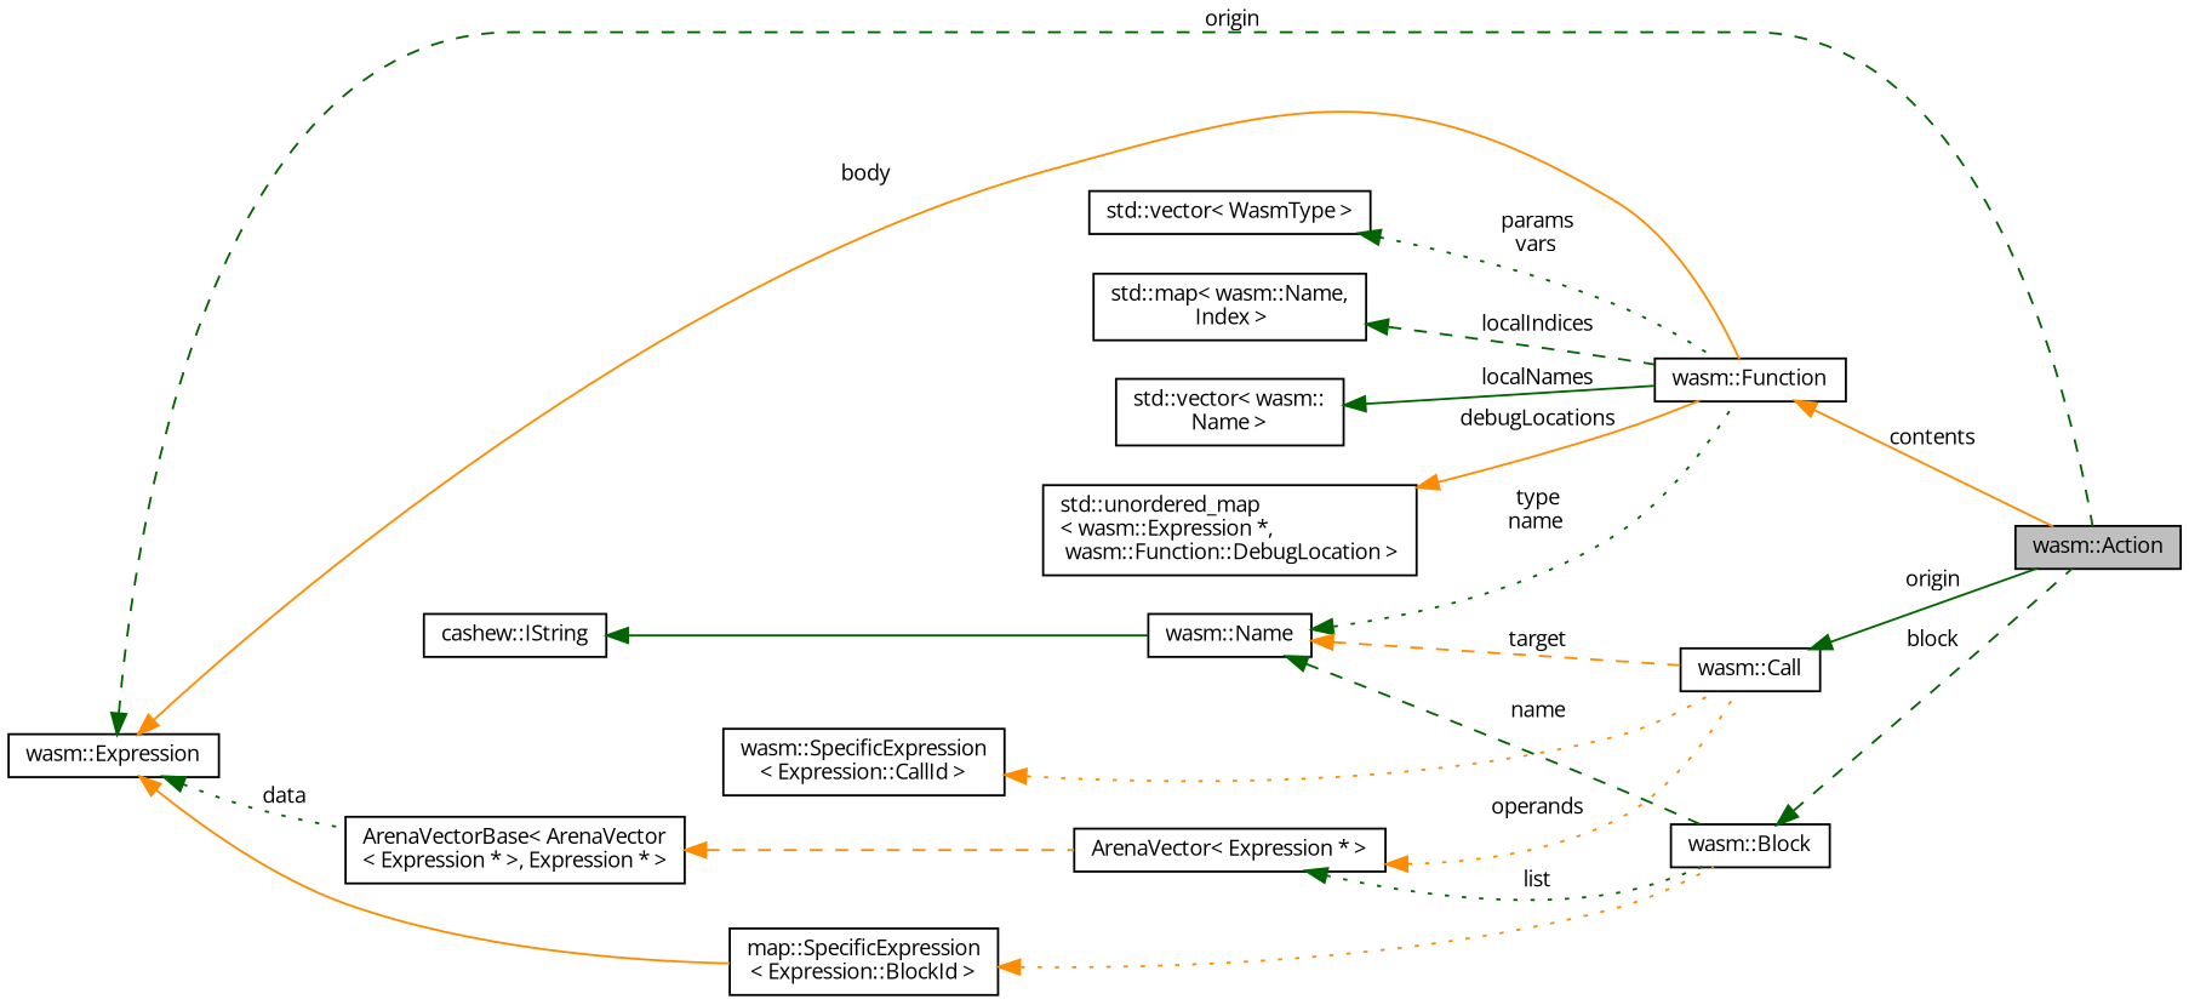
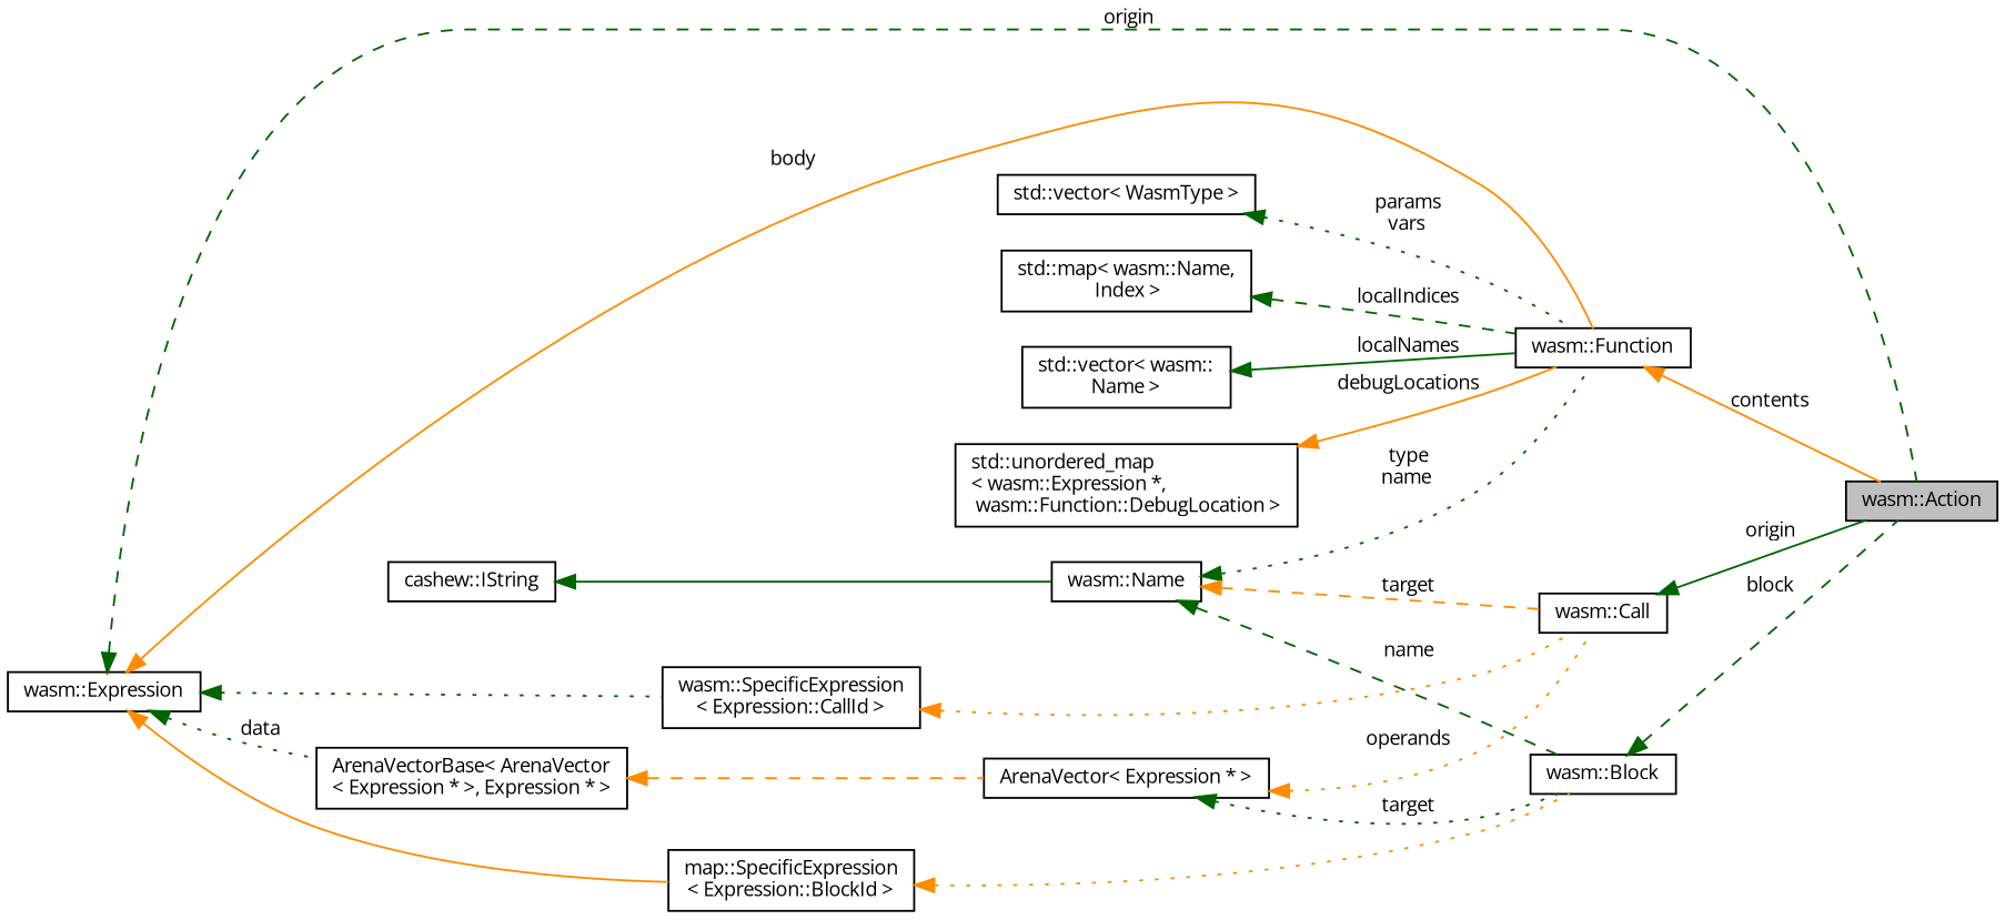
  digraph {
    fontname="Open Sans"
    rankdir=LR
    node [color=black fillcolor=white fontname="Open Sans" fontsize=10 shape=record style=filled]
    edge [color=darkgreen dir=back fontname="Open Sans" fontsize=10 labelfontname=Helvetica labelfontsize=10 style=dotted]
    n1 [fillcolor=grey75 fontcolor=black height=0.2 label="wasm::Action" width=0.4]
    n2 [height=0.2 label="wasm::Expression" width=0.4]
    n3 [height=0.2 label="wasm::Function" width=0.4]
    n4 [height=0.2 label="wasm::SpecificExpression\l\< Expression::CallId \>" width=0.4]
    n5 [height=0.2 label="ArenaVectorBase\< ArenaVector\l\< Expression * \>, Expression * \>" width=0.4]
    n6 [height=0.2 label="map::SpecificExpression\l\< Expression::BlockId \>" width=0.4]
    n7 [height=0.2 label="wasm::Call" width=0.4]
    n8 [height=0.2 label="ArenaVector\< Expression * \>" width=0.4]
    n9 [height=0.2 label="wasm::Block" width=0.4]
    n10 [height=0.2 label="std::vector\< WasmType \>" width=0.4]
    n11 [height=0.2 label="wasm::Name" width=0.4]
    n12 [height=0.2 label="cashew::IString" width=0.4]
    n13 [height=0.2 label="std::map\< wasm::Name,\l Index \>" width=0.4]
    n14 [height=0.2 label="std::vector\< wasm::\lName \>" width=0.4]
    n15 [height=0.2 label="std::unordered_map\l\< wasm::Expression *,\l wasm::Function::DebugLocation \>" width=0.4]
    n2 -> n1 [label=" origin" style=dashed]
    n2 -> n3 [color=darkorange label=" body" style=solid]
+   n2 -> n4
    n2 -> n5 [label=" data"]
    n2 -> n6 [color=darkorange style=solid]
    n3 -> n1 [color=darkorange label=" contents" style=solid]
    n4 -> n7 [color=darkorange]
    n5 -> n8 [color=darkorange style=dashed]
    n6 -> n9 [color=darkorange]
    n7 -> n1 [label=" origin" style=solid]
    n8 -> n7 [color=darkorange label=" operands"]
-   n8 -> n9 [label=" list"]
+   n8 -> n9 [label=" target"]
    n9 -> n1 [label=" block" style=dashed]
    n10 -> n3 [label=" params\nvars"]
    n11 -> n3 [label=" type\nname"]
    n11 -> n7 [color=darkorange label=" target" style=dashed]
    n11 -> n9 [label=" name" style=dashed]
    n12 -> n11 [style=solid]
    n13 -> n3 [label=" localIndices" style=dashed]
    n14 -> n3 [label=" localNames" style=solid]
    n15 -> n3 [color=darkorange label=" debugLocations" style=solid]
  }
